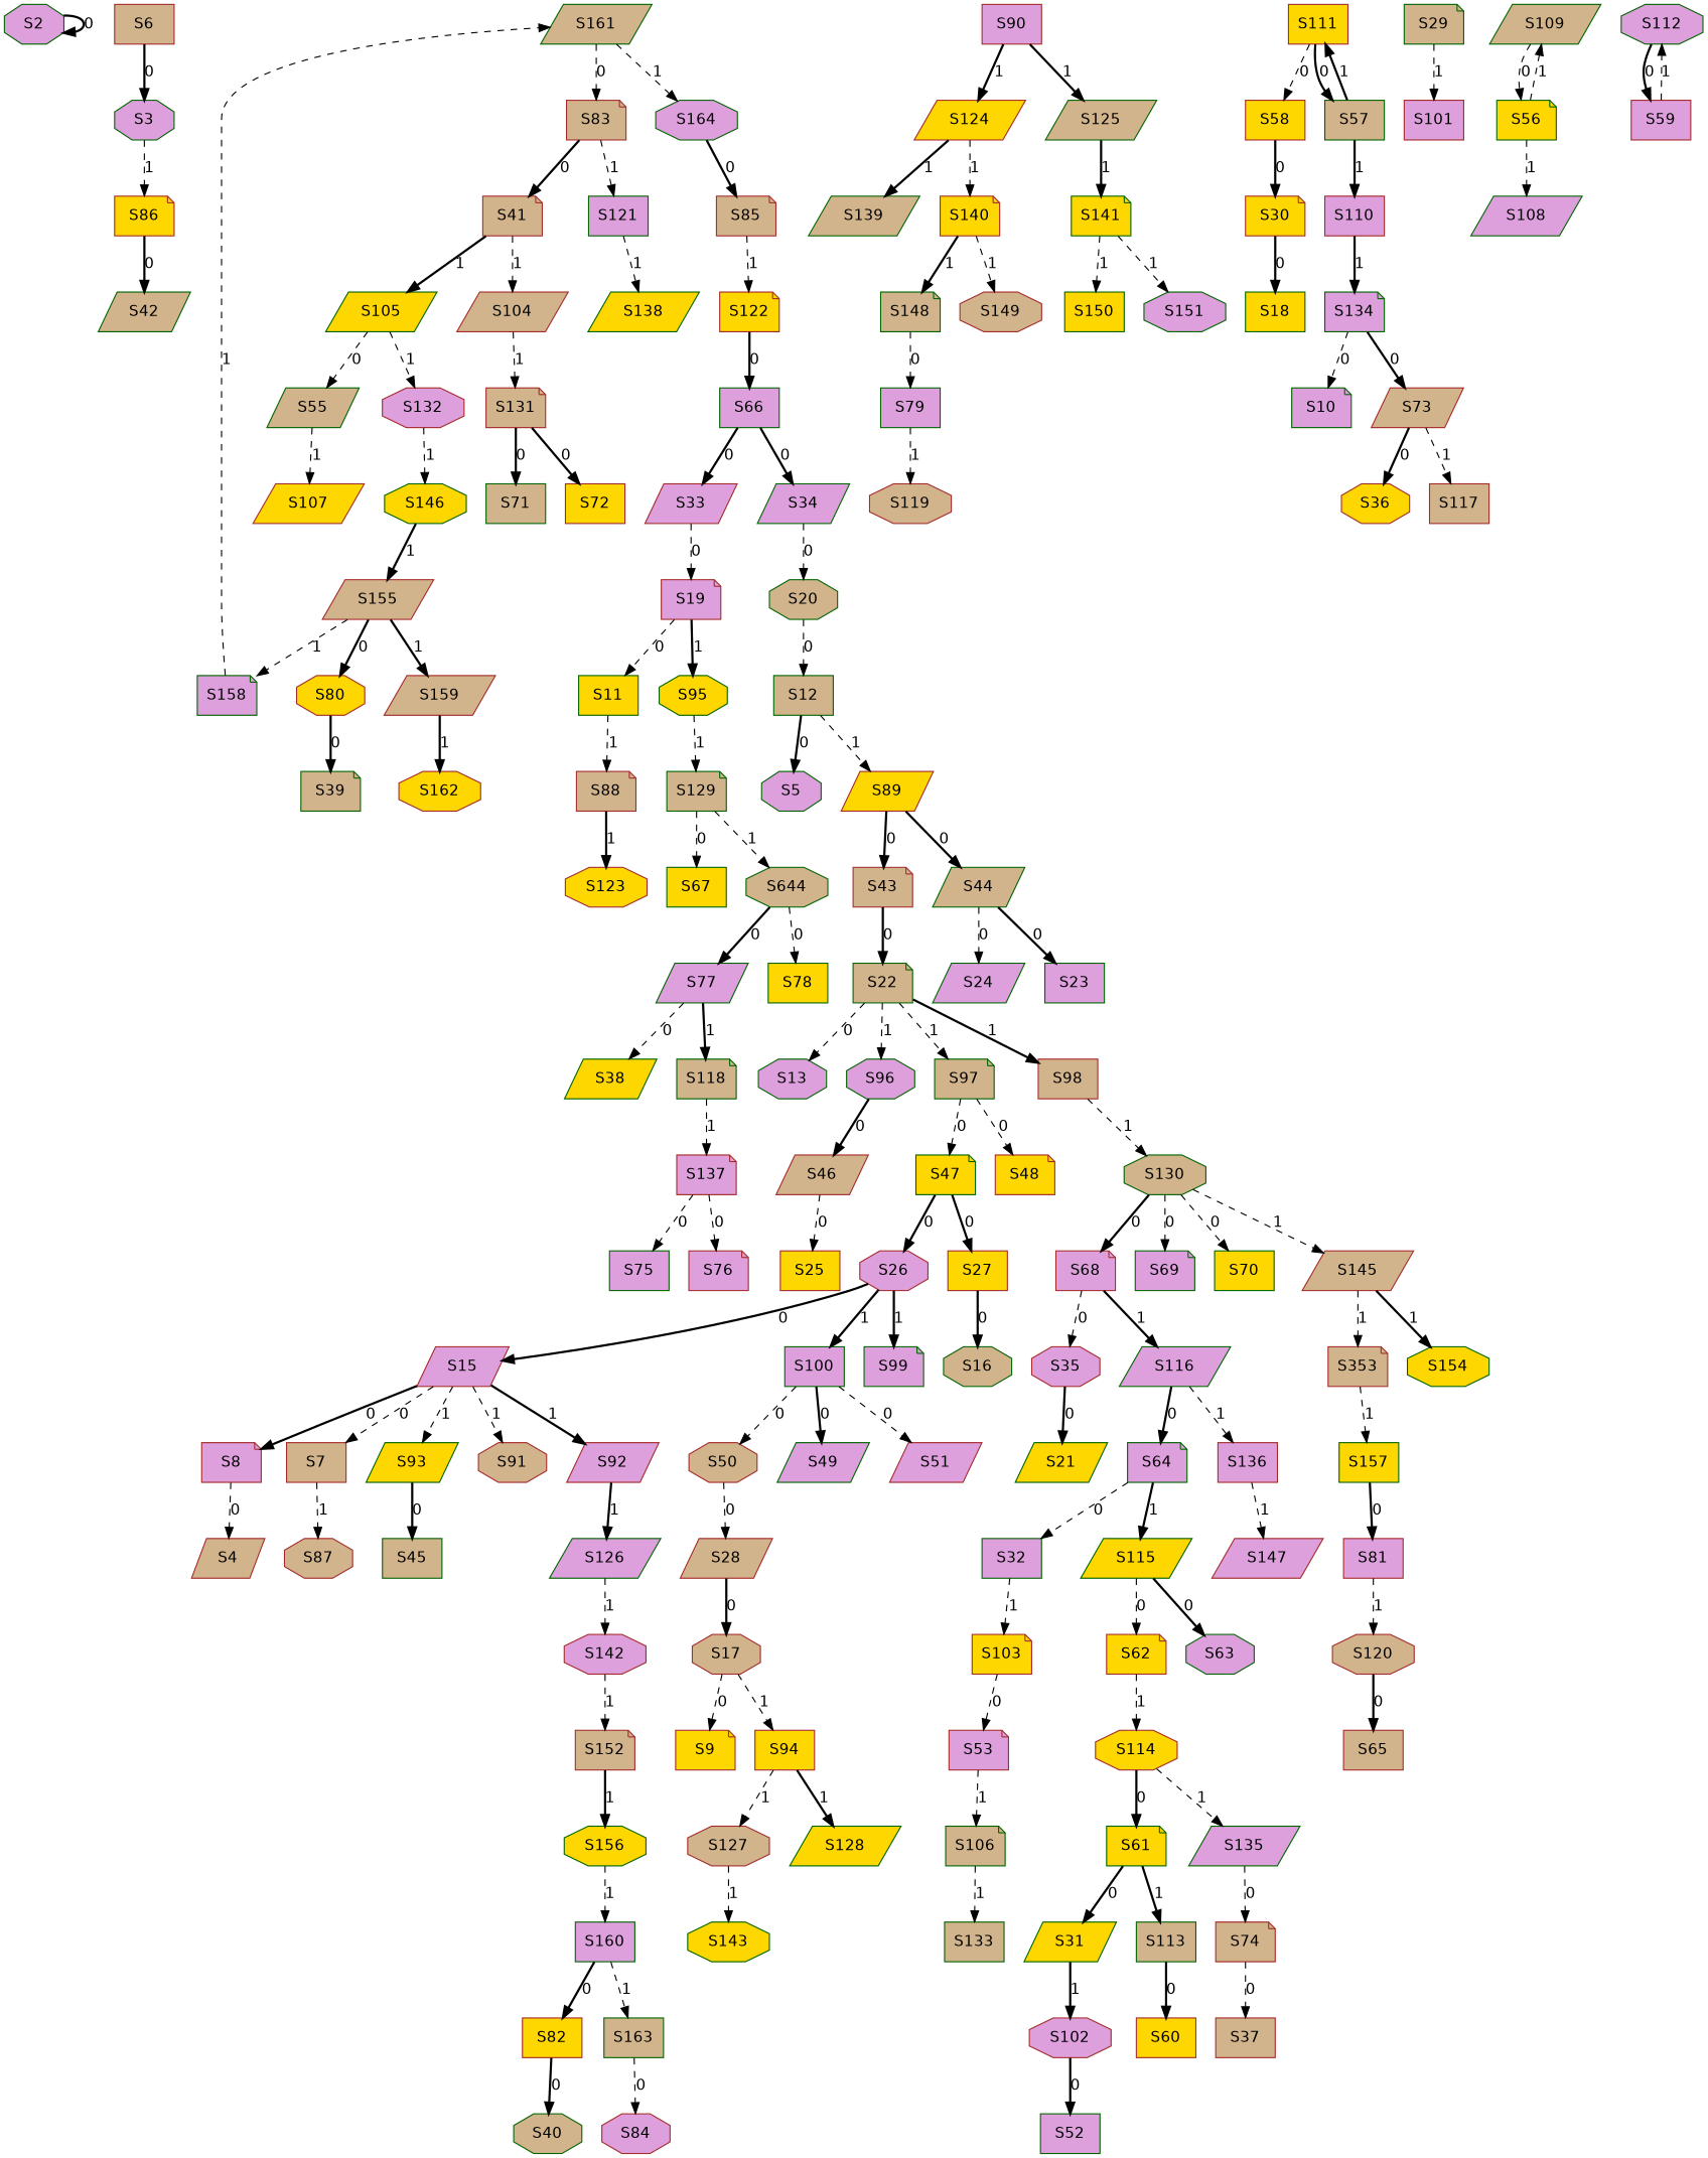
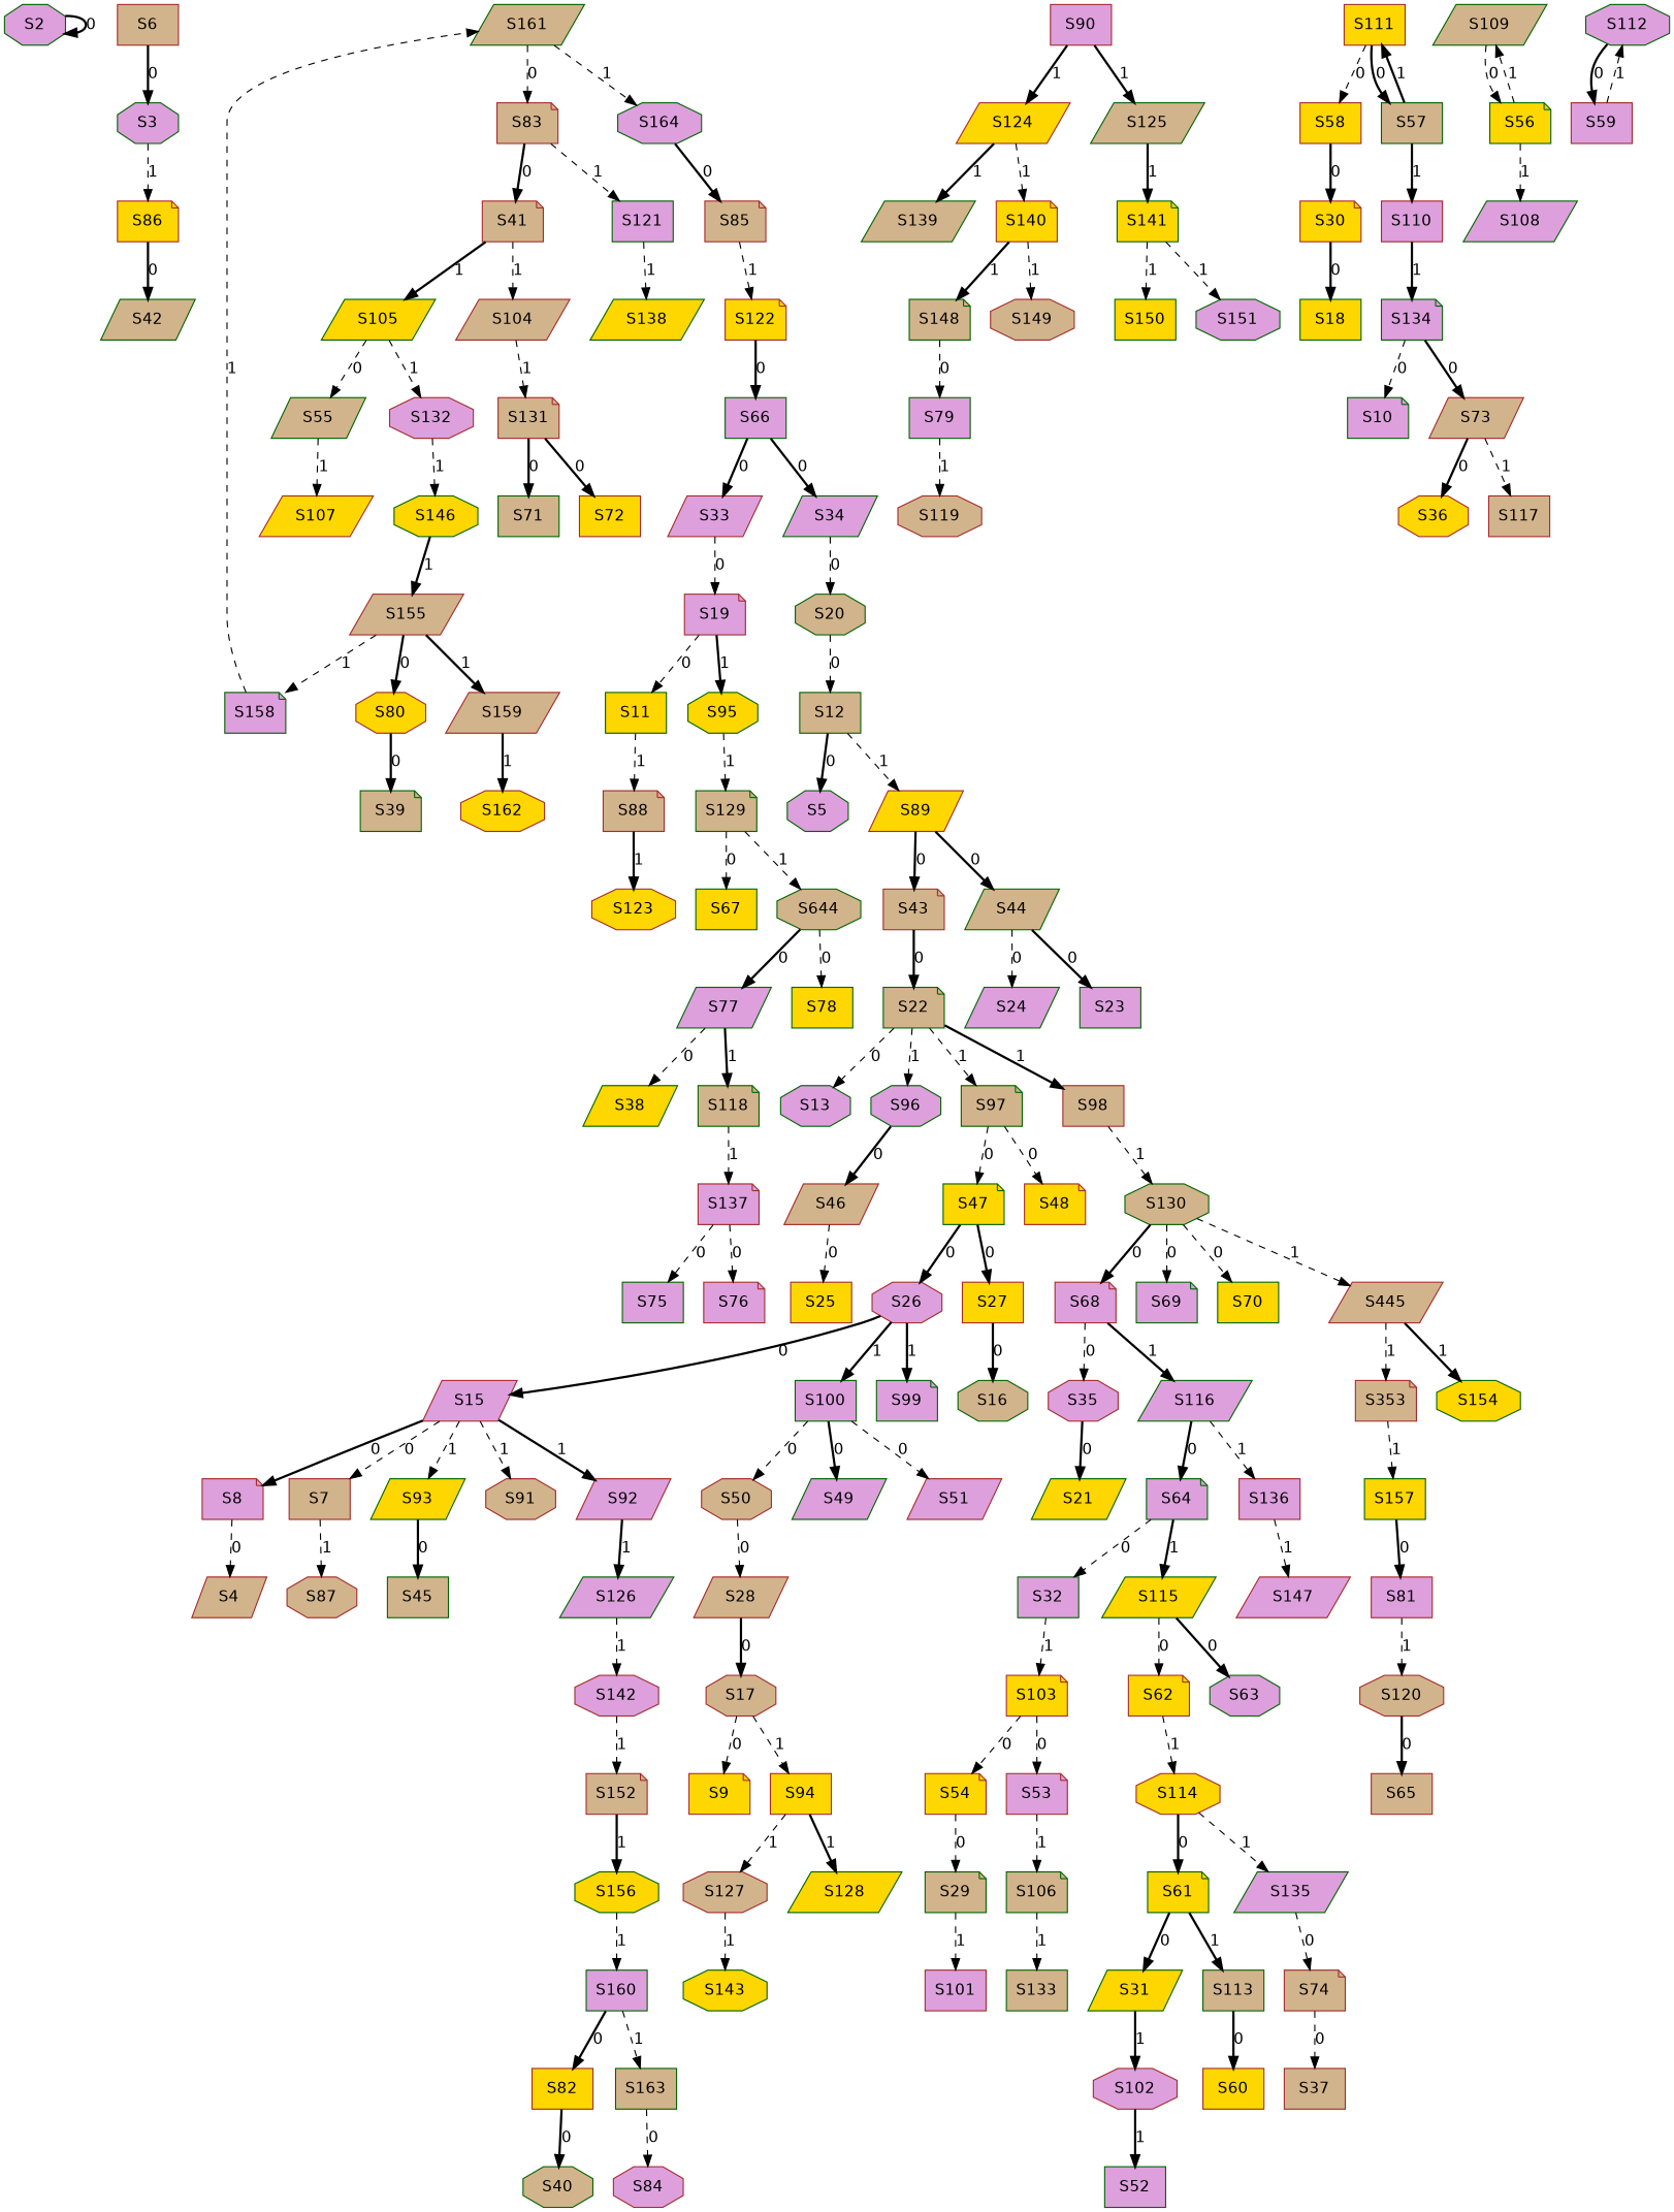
  strict digraph {
    fontname="DejaVu Sans"
    node [color=darkgreen fillcolor=tan fontname="DejaVu Sans" shape=box style=filled]
    edge [fontname="DejaVu Sans" style=dashed]
    S2 [fillcolor=plum shape=octagon]
    S6 [color=brown]
    S3 [fillcolor=plum shape=octagon]
    S86 [color=brown fillcolor=gold shape=note]
    S42 [shape=parallelogram]
    S8 [color=brown fillcolor=plum shape=note]
    S4 [color=brown shape=parallelogram]
    S5 [fillcolor=plum shape=octagon]
    S12
    S89 [color=brown fillcolor=gold shape=parallelogram]
    S43 [color=brown shape=note]
    S44 [shape=parallelogram]
    S90 [color=brown fillcolor=plum]
    S124 [color=brown fillcolor=gold shape=parallelogram]
    S125 [shape=parallelogram]
    S15 [color=brown fillcolor=plum shape=parallelogram]
    S7 [color=brown]
    S93 [fillcolor=gold shape=parallelogram]
    S91 [color=brown shape=octagon]
    S92 [color=brown fillcolor=plum shape=parallelogram]
    S87 [color=brown shape=octagon]
    S45
    S126 [fillcolor=plum shape=parallelogram]
    S17 [color=brown shape=octagon]
    S9 [color=brown fillcolor=gold shape=note]
    S94 [color=brown fillcolor=gold]
    S127 [color=brown shape=octagon]
    S128 [fillcolor=gold shape=parallelogram]
    S18 [fillcolor=gold]
    S10 [fillcolor=plum shape=note]
    S19 [color=brown fillcolor=plum shape=note]
    S11 [fillcolor=gold]
    S95 [fillcolor=gold shape=octagon]
    S88 [color=brown shape=note]
    S129 [shape=note]
    S123 [color=brown fillcolor=gold shape=octagon]
    S20 [shape=octagon]
    S22 [shape=note]
    S13 [fillcolor=plum shape=octagon]
    S96 [fillcolor=plum shape=octagon]
    S97 [shape=note]
    S98 [color=brown]
    S46 [color=brown shape=parallelogram]
    S47 [fillcolor=gold shape=note]
    S48 [color=brown fillcolor=gold shape=note]
    S130 [shape=octagon]
    S24 [fillcolor=plum shape=parallelogram]
    S26 [color=brown fillcolor=plum shape=octagon]
    S100 [fillcolor=plum]
    S99 [fillcolor=plum shape=note]
    S50 [color=brown shape=octagon]
    S49 [fillcolor=plum shape=parallelogram]
    S51 [color=brown fillcolor=plum shape=parallelogram]
    S27 [color=brown fillcolor=gold]
    S16 [shape=octagon]
    S28 [color=brown shape=parallelogram]
    S30 [color=brown fillcolor=gold shape=note]
    S33 [color=brown fillcolor=plum shape=parallelogram]
    S34 [fillcolor=plum shape=parallelogram]
    S35 [color=brown fillcolor=plum shape=octagon]
    S21 [fillcolor=gold shape=parallelogram]
    S23 [fillcolor=plum]
    S25 [color=brown fillcolor=gold]
+   S54 [color=brown fillcolor=gold shape=note]
    S29 [shape=note]
    S101 [color=brown fillcolor=plum]
    S58 [color=brown fillcolor=gold]
    S61 [fillcolor=gold shape=note]
    S31 [fillcolor=gold shape=parallelogram]
    S113
    S102 [color=brown fillcolor=plum shape=octagon]
    S60 [color=brown fillcolor=gold]
    S52 [fillcolor=plum]
    S64 [fillcolor=plum shape=note]
    S32 [fillcolor=plum]
    S115 [fillcolor=gold shape=parallelogram]
    S103 [color=brown fillcolor=gold shape=note]
    S62 [color=brown fillcolor=gold shape=note]
    S63 [fillcolor=plum shape=octagon]
    S53 [color=brown fillcolor=plum shape=note]
    S66 [fillcolor=plum]
    S68 [color=brown fillcolor=plum shape=note]
    S116 [fillcolor=plum shape=parallelogram]
    S136 [color=brown fillcolor=plum]
    S73 [color=brown shape=parallelogram]
    S36 [color=brown fillcolor=gold shape=octagon]
    S117 [color=brown]
    S74 [color=brown shape=note]
    S37 [color=brown]
    S77 [fillcolor=plum shape=parallelogram]
    S38 [fillcolor=gold shape=parallelogram]
    S118 [shape=note]
    S137 [color=brown fillcolor=plum shape=note]
    S80 [color=brown fillcolor=gold shape=octagon]
    S39 [shape=note]
    S82 [color=brown fillcolor=gold]
    S40 [shape=octagon]
    S83 [color=brown shape=note]
    S41 [color=brown shape=note]
    S121 [fillcolor=plum]
    S105 [fillcolor=gold shape=parallelogram]
    S104 [color=brown shape=parallelogram]
    S138 [fillcolor=gold shape=parallelogram]
    S55 [shape=parallelogram]
    S132 [color=brown fillcolor=plum shape=octagon]
    S131 [color=brown shape=note]
    S106 [shape=note]
    S133
    S107 [color=brown fillcolor=gold shape=parallelogram]
    S146 [fillcolor=gold shape=octagon]
    S109 [shape=parallelogram]
    S56 [fillcolor=gold shape=note]
    S108 [fillcolor=plum shape=parallelogram]
    S111 [color=brown fillcolor=gold]
    S57
    S110 [color=brown fillcolor=plum]
    S134 [fillcolor=plum shape=note]
    S112 [fillcolor=plum shape=octagon]
    S59 [color=brown fillcolor=plum]
    S114 [color=brown fillcolor=gold shape=octagon]
    S135 [fillcolor=plum shape=parallelogram]
    S147 [color=brown fillcolor=plum shape=parallelogram]
    S120 [color=brown shape=octagon]
    S65 [color=brown]
    S122 [color=brown fillcolor=gold shape=note]
    S67 [fillcolor=gold]
    n127 [label=S644 shape=octagon]
    S78 [fillcolor=gold]
    S69 [fillcolor=plum shape=note]
    S70 [fillcolor=gold]
-   S145 [color=brown shape=parallelogram]
+   S145 [color=brown shape=parallelogram label=S445]
    n132 [color=brown label=S353 shape=note]
    S154 [fillcolor=gold shape=octagon]
    S71
    S72 [color=brown fillcolor=gold]
    S75 [fillcolor=plum]
    S76 [color=brown fillcolor=plum shape=note]
    S148 [shape=note]
    S79 [fillcolor=plum]
    S119 [color=brown shape=octagon]
    S155 [color=brown shape=parallelogram]
    S158 [fillcolor=plum shape=note]
    S159 [color=brown shape=parallelogram]
    S161 [shape=parallelogram]
    S162 [color=brown fillcolor=gold shape=octagon]
    S157 [fillcolor=gold]
    S81 [color=brown fillcolor=plum]
    S160 [fillcolor=plum]
    S163
    S84 [color=brown fillcolor=plum shape=octagon]
    S164 [fillcolor=plum shape=octagon]
    S85 [color=brown shape=note]
    S139 [shape=parallelogram]
    S140 [color=brown fillcolor=gold shape=note]
    S141 [fillcolor=gold shape=note]
    S142 [color=brown fillcolor=plum shape=octagon]
    S143 [fillcolor=gold shape=octagon]
    S149 [color=brown shape=octagon]
    S150 [fillcolor=gold]
    S151 [fillcolor=plum shape=octagon]
    S152 [color=brown shape=note]
    S156 [fillcolor=gold shape=octagon]
    S2 -> S2 [label=0 style=bold]
    S6 -> S3 [label=0 style=bold]
    S3 -> S86 [label=1]
    S86 -> S42 [label=0 style=bold]
    S8 -> S4 [label=0]
    S12 -> S5 [label=0 style=bold]
    S12 -> S89 [label=1]
    S89 -> S43 [label=0 style=bold]
    S89 -> S44 [label=0 style=bold]
    S43 -> S22 [label=0 style=bold]
    S44 -> S24 [label=0]
    S44 -> S23 [label=0 style=bold]
    S90 -> S124 [label=1 style=bold]
    S90 -> S125 [label=1 style=bold]
    S124 -> S139 [label=1 style=bold]
    S124 -> S140 [label=1]
    S125 -> S141 [label=1 style=bold]
    S15 -> S8 [label=0 style=bold]
    S15 -> S7 [label=0]
    S15 -> S93 [label=1]
    S15 -> S91 [label=1]
    S15 -> S92 [label=1 style=bold]
    S7 -> S87 [label=1]
    S93 -> S45 [label=0 style=bold]
    S92 -> S126 [label=1 style=bold]
    S126 -> S142 [label=1]
    S17 -> S9 [label=0]
    S17 -> S94 [label=1]
    S94 -> S127 [label=1]
    S94 -> S128 [label=1 style=bold]
    S127 -> S143 [label=1]
    S19 -> S11 [label=0]
    S19 -> S95 [label=1 style=bold]
    S11 -> S88 [label=1]
    S95 -> S129 [label=1]
    S88 -> S123 [label=1 style=bold]
    S129 -> S67 [label=0]
    S129 -> n127 [label=1]
    S20 -> S12 [label=0]
    S22 -> S13 [label=0]
    S22 -> S96 [label=1]
    S22 -> S97 [label=1]
    S22 -> S98 [label=1 style=bold]
    S96 -> S46 [label=0 style=bold]
    S97 -> S47 [label=0]
    S97 -> S48 [label=0]
    S98 -> S130 [label=1]
    S46 -> S25 [label=0]
    S47 -> S26 [label=0 style=bold]
    S47 -> S27 [label=0 style=bold]
    S130 -> S68 [label=0 style=bold]
    S130 -> S69 [label=0]
    S130 -> S70 [label=0]
    S130 -> S145 [label=1]
    S26 -> S15 [label=0 style=bold]
    S26 -> S100 [label=1 style=bold]
    S26 -> S99 [label=1 style=bold]
    S100 -> S50 [label=0]
    S100 -> S49 [label=0 style=bold]
    S100 -> S51 [label=0]
    S50 -> S28 [label=0]
    S27 -> S16 [label=0 style=bold]
    S28 -> S17 [label=0 style=bold]
    S30 -> S18 [label=0 style=bold]
    S33 -> S19 [label=0]
    S34 -> S20 [label=0]
    S35 -> S21 [label=0 style=bold]
+   S54 -> S29 [label=0]
    S29 -> S101 [label=1]
    S58 -> S30 [label=0 style=bold]
    S61 -> S31 [label=0 style=bold]
    S61 -> S113 [label=1 style=bold]
    S31 -> S102 [label=1 style=bold]
    S113 -> S60 [label=0 style=bold]
-   S102 -> S52 [label=0 style=bold]
+   S102 -> S52 [label=1 style=bold]
    S64 -> S32 [label=0]
    S64 -> S115 [label=1 style=bold]
    S32 -> S103 [label=1]
    S115 -> S62 [label=0]
    S115 -> S63 [label=0 style=bold]
+   S103 -> S54 [label=0]
    S103 -> S53 [label=0]
    S62 -> S114 [label=1]
    S53 -> S106 [label=1]
    S66 -> S33 [label=0 style=bold]
    S66 -> S34 [label=0 style=bold]
    S68 -> S35 [label=0]
    S68 -> S116 [label=1 style=bold]
    S116 -> S64 [label=0 style=bold]
    S116 -> S136 [label=1]
    S136 -> S147 [label=1]
    S73 -> S36 [label=0 style=bold]
    S73 -> S117 [label=1]
    S74 -> S37 [label=0]
    S77 -> S38 [label=0]
    S77 -> S118 [label=1 style=bold]
    S118 -> S137 [label=1]
    S137 -> S75 [label=0]
    S137 -> S76 [label=0]
    S80 -> S39 [label=0 style=bold]
    S82 -> S40 [label=0 style=bold]
    S83 -> S41 [label=0 style=bold]
    S83 -> S121 [label=1]
    S41 -> S105 [label=1 style=bold]
    S41 -> S104 [label=1]
    S121 -> S138 [label=1]
    S105 -> S55 [label=0]
    S105 -> S132 [label=1]
    S104 -> S131 [label=1]
    S55 -> S107 [label=1]
    S132 -> S146 [label=1]
    S131 -> S71 [label=0 style=bold]
    S131 -> S72 [label=0 style=bold]
    S106 -> S133 [label=1]
    S146 -> S155 [label=1 style=bold]
    S109 -> S56 [label=0]
    S56 -> S109 [label=1]
    S56 -> S108 [label=1]
    S111 -> S58 [label=0]
    S111 -> S57 [label=0 style=bold]
    S57 -> S111 [label=1 style=bold]
    S57 -> S110 [label=1 style=bold]
    S110 -> S134 [label=1 style=bold]
    S134 -> S10 [label=0]
    S134 -> S73 [label=0 style=bold]
    S112 -> S59 [label=0 style=bold]
    S59 -> S112 [label=1]
    S114 -> S61 [label=0 style=bold]
    S114 -> S135 [label=1]
    S135 -> S74 [label=0]
    S120 -> S65 [label=0 style=bold]
    S122 -> S66 [label=0 style=bold]
    n127 -> S77 [label=0 style=bold]
    n127 -> S78 [label=0]
    S145 -> n132 [label=1]
    S145 -> S154 [label=1 style=bold]
    n132 -> S157 [label=1]
    S148 -> S79 [label=0]
    S79 -> S119 [label=1]
    S155 -> S80 [label=0 style=bold]
    S155 -> S158 [label=1]
    S155 -> S159 [label=1 style=bold]
    S158 -> S161 [label=1]
    S159 -> S162 [label=1 style=bold]
    S161 -> S83 [label=0]
    S161 -> S164 [label=1]
    S157 -> S81 [label=0 style=bold]
    S81 -> S120 [label=1]
    S160 -> S82 [label=0 style=bold]
    S160 -> S163 [label=1]
    S163 -> S84 [label=0]
    S164 -> S85 [label=0 style=bold]
    S85 -> S122 [label=1]
    S140 -> S148 [label=1 style=bold]
    S140 -> S149 [label=1]
    S141 -> S150 [label=1]
    S141 -> S151 [label=1]
    S142 -> S152 [label=1]
    S152 -> S156 [label=1 style=bold]
    S156 -> S160 [label=1]
  }
